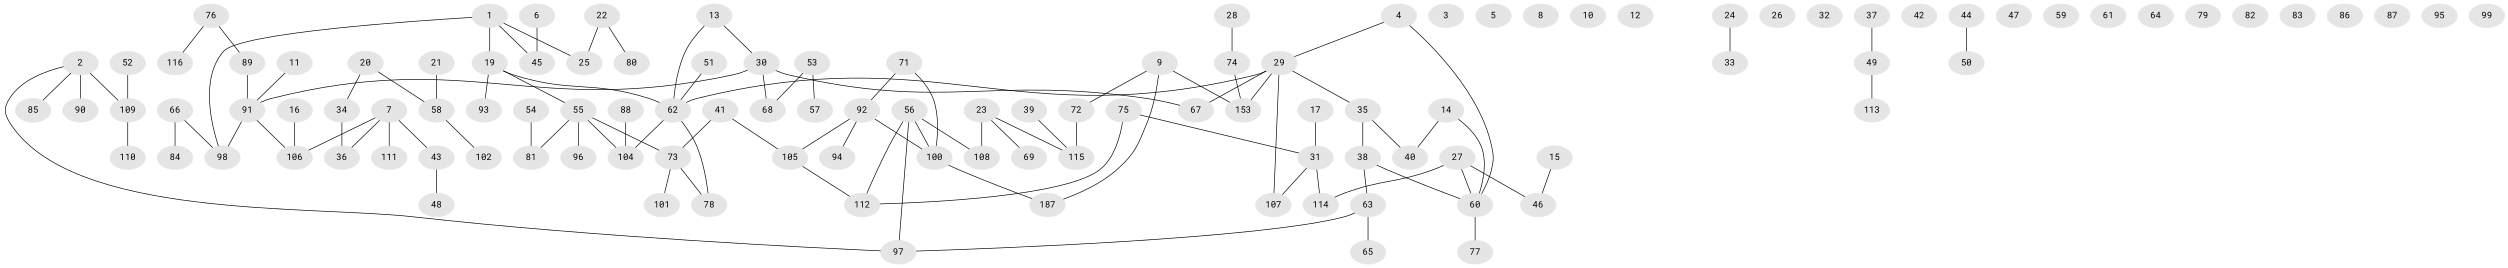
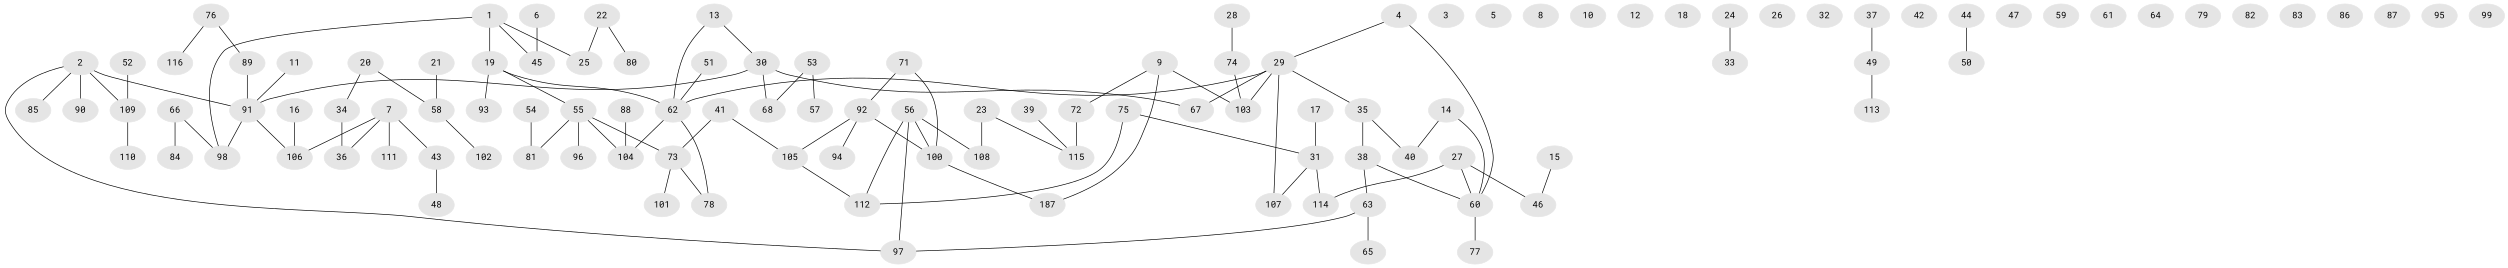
  graph {
    fontname="Roboto Mono"
    node [color=gray90 fontname="Roboto Mono" style=filled]
    edge [fontname="Roboto Mono"]
    1
    19
    25
    45
    98
    62
    55
    93
    2
    85
    90
    91
    97
    109
    106
    110
    3
    4
    29
    60
-   103 [label=153]
+   103
    35
    67
    107
    77
    5
    6
    7
    36
    43
    111
    48
    8
    9
    72
    n36 [label=187]
    115
    10
    11
    12
    13
    30
    68
    104
    78
    14
    40
    15
    46
    16
    17
    31
    114
+   18
    73
    81
    96
    20
    34
    58
    102
    21
    22
    80
    23
-   69
    108
    24
    33
    26
    27
    28
    74
    38
    32
    63
    37
    49
    113
    65
    39
    41
    105
    101
    112
    42
    44
    50
    47
    51
    52
    53
    57
    54
    56
    100
    59
    61
    64
    66
    84
    71
    92
    94
    75
    76
    89
    116
    79
    82
    83
    86
    87
    88
    95
    99
    1 -- 19
    1 -- 25
    1 -- 45
    1 -- 98
    19 -- 62
    19 -- 55
    19 -- 93
    62 -- 104
    62 -- 78
    55 -- 104
    55 -- 73
    55 -- 81
    55 -- 96
    2 -- 85
    2 -- 90
+   2 -- 91
    2 -- 97
    2 -- 109
    91 -- 98
    91 -- 106
    109 -- 110
    4 -- 29
    4 -- 60
    29 -- 62
    29 -- 103
    29 -- 35
    29 -- 67
    29 -- 107
    60 -- 77
    35 -- 40
    35 -- 38
    6 -- 45
    7 -- 106
    7 -- 36
    7 -- 43
    7 -- 111
    43 -- 48
    9 -- 103
    9 -- 72
    9 -- n36
    72 -- 115
    11 -- 91
    13 -- 62
    13 -- 30
    30 -- 91
    30 -- 67
    30 -- 68
    14 -- 60
    14 -- 40
    15 -- 46
    16 -- 106
    17 -- 31
    31 -- 107
    31 -- 114
    73 -- 78
    73 -- 101
    20 -- 34
    20 -- 58
    34 -- 36
    58 -- 102
    21 -- 58
    22 -- 25
    22 -- 80
    23 -- 115
-   23 -- 69
    23 -- 108
    24 -- 33
    27 -- 60
    27 -- 46
    27 -- 114
    28 -- 74
    74 -- 103
    38 -- 60
    38 -- 63
    63 -- 97
    63 -- 65
    37 -- 49
    49 -- 113
    39 -- 115
    41 -- 73
    41 -- 105
    105 -- 112
    44 -- 50
    51 -- 62
    52 -- 109
    53 -- 68
    53 -- 57
    54 -- 81
    56 -- 97
    56 -- 108
    56 -- 112
    56 -- 100
    100 -- n36
    66 -- 98
    66 -- 84
    71 -- 100
    71 -- 92
    92 -- 105
    92 -- 100
    92 -- 94
    75 -- 31
    75 -- 112
    76 -- 89
    76 -- 116
    89 -- 91
    88 -- 104
  }
